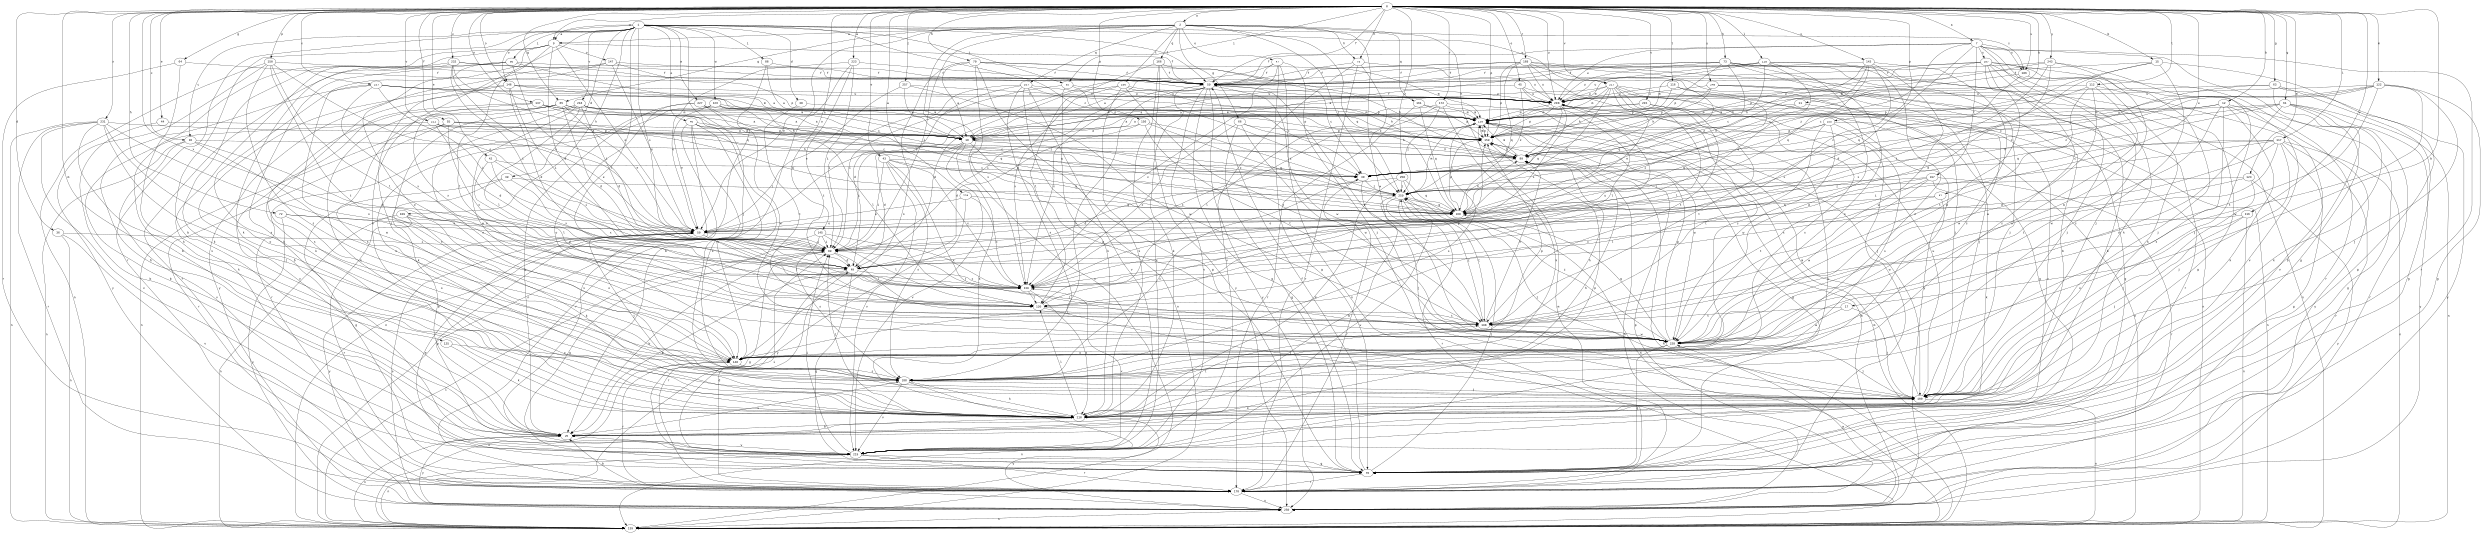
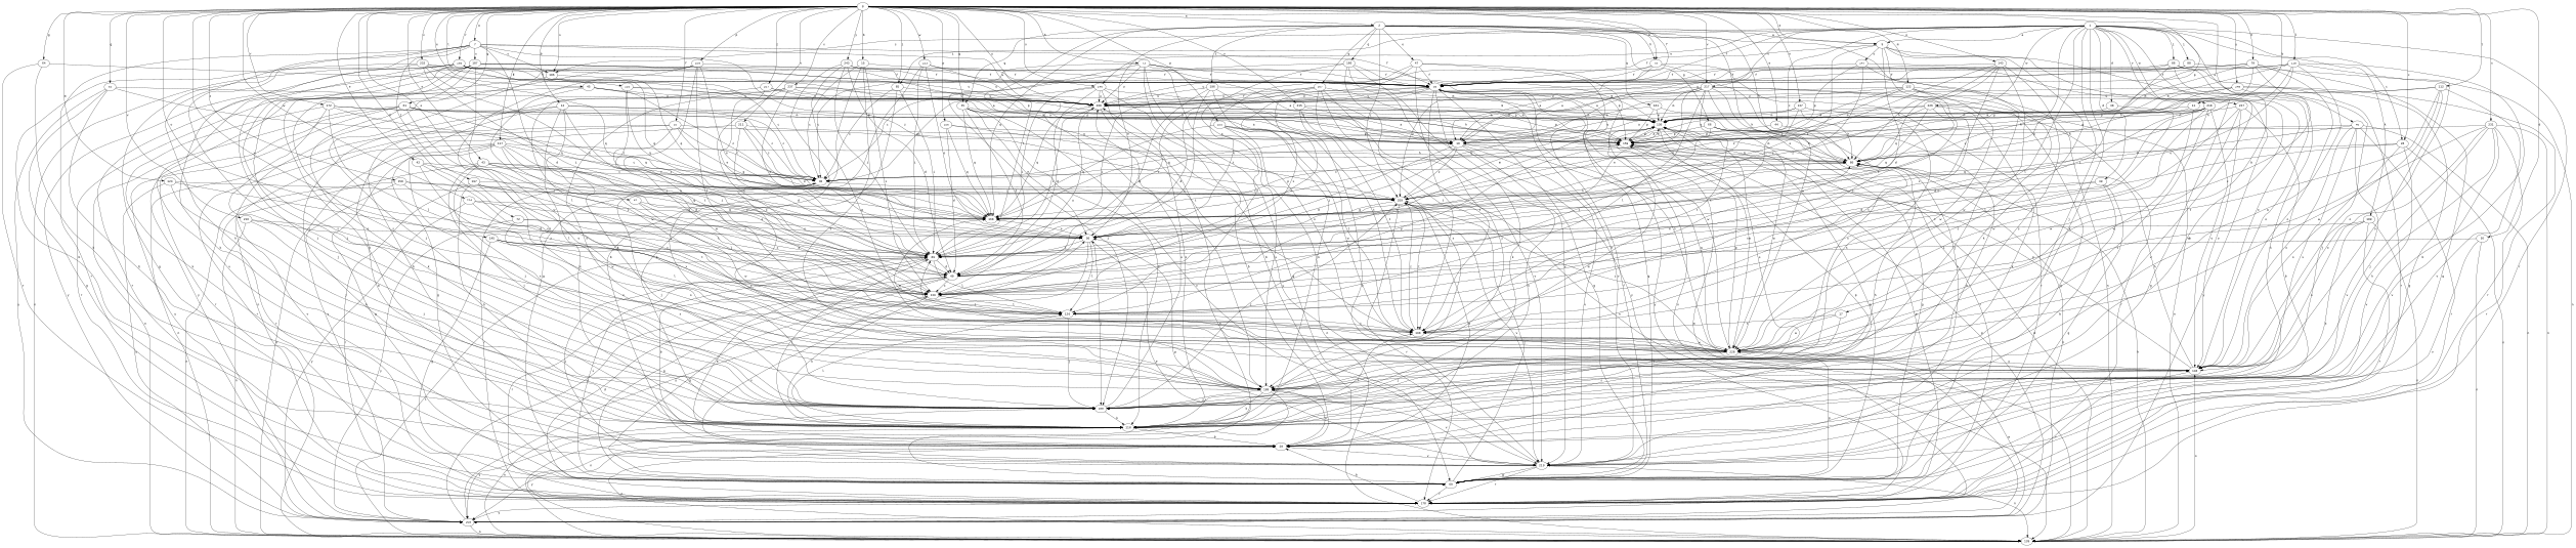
  strict digraph {
    fontname="Liberation Mono"
    node [fontname="Liberation Mono"]
    edge [fontname="Liberation Mono"]
    0
    2
    7
    9
    11
    12
    15
    17
    28
    36
    41
    42
    43
    44
    45
    55
    59
    61
    63
    64
    65
    70
    72
    73
    79
    85
    112
    116
    117
    118
    122
    123
-   125
    137
    143
    145
    146
    150
    155
    156
    159
    169
    172
    186
    208
    211
    215
    216
    217
    223
    224
    231
    232
    237
    239
    243
    248
    257
    258
    89
    47
    50
    66
    80
    139
    161
    166
    167
    168
    196
    228
    259
    100
    110
    178
    40
    69
    187
    197
    147
    148
    198
    219
    130
    30
    188
    250
    120
    20
    10
    1
    38
    39
    46
    86
    88
    109
    218
    226
    227
    0 -> 2 [label=a]
    0 -> 7 [label=a]
    0 -> 9 [label=a]
    0 -> 11 [label=b]
    0 -> 12 [label=b]
    0 -> 15 [label=b]
    0 -> 17 [label=b]
    0 -> 28 [label=c]
    0 -> 36 [label=d]
    0 -> 41 [label=e]
    0 -> 42 [label=e]
    0 -> 43 [label=e]
    0 -> 44 [label=e]
    0 -> 45 [label=e]
    0 -> 55 [label=f]
    0 -> 59 [label=f]
    0 -> 61 [label=g]
    0 -> 63 [label=g]
    0 -> 64 [label=g]
    0 -> 65 [label=g]
    0 -> 70 [label=h]
    0 -> 72 [label=h]
    0 -> 73 [label=h]
    0 -> 79 [label=h]
    0 -> 85 [label=i]
    0 -> 112 [label=l]
    0 -> 116 [label=l]
    0 -> 117 [label=l]
    0 -> 118 [label=l]
    0 -> 122 [label=m]
    0 -> 123 [label=m]
-   0 -> 125 [label=m]
    0 -> 137 [label=n]
    0 -> 143 [label=o]
    0 -> 145 [label=o]
    0 -> 146 [label=o]
    0 -> 150 [label=p]
    0 -> 155 [label=p]
    0 -> 156 [label=p]
    0 -> 159 [label=p]
    0 -> 169 [label=r]
    0 -> 172 [label=r]
    0 -> 186 [label=s]
    0 -> 208 [label=u]
    0 -> 211 [label=v]
    0 -> 215 [label=v]
    0 -> 216 [label=v]
    0 -> 217 [label=v]
    0 -> 223 [label=w]
    0 -> 224 [label=w]
    0 -> 231 [label=x]
    0 -> 232 [label=x]
    0 -> 237 [label=x]
    0 -> 239 [label=x]
    0 -> 243 [label=y]
    0 -> 248 [label=y]
    0 -> 257 [label=z]
    0 -> 258 [label=z]
    2 -> 9 [label=a]
    2 -> 65 [label=g]
    2 -> 79 [label=h]
    2 -> 89 [label=i]
    2 -> 47 [label=e]
    2 -> 50 [label=e]
    2 -> 66 [label=g]
    2 -> 80 [label=h]
    2 -> 139 [label=n]
    2 -> 161 [label=q]
    2 -> 166 [label=q]
    2 -> 167 [label=q]
    2 -> 168 [label=q]
    2 -> 196 [label=t]
    2 -> 228 [label=w]
    2 -> 259 [label=z]
    7 -> 59 [label=f]
    7 -> 186 [label=s]
    7 -> 208 [label=u]
    7 -> 259 [label=z]
    7 -> 100 [label=j]
    7 -> 110 [label=k]
    7 -> 178 [label=r]
    7 -> 40 [label=d]
    7 -> 69 [label=g]
    7 -> 187 [label=s]
    7 -> 197 [label=t]
    9 -> 59 [label=f]
    9 -> 50 [label=e]
    9 -> 110 [label=k]
    9 -> 40 [label=d]
    9 -> 147 [label=o]
    9 -> 148 [label=o]
    9 -> 198 [label=t]
    9 -> 219 [label=v]
    11 -> 80 [label=h]
    11 -> 228 [label=w]
    11 -> 130 [label=m]
    12 -> 228 [label=w]
    12 -> 110 [label=k]
    12 -> 69 [label=g]
    12 -> 130 [label=m]
    12 -> 30 [label=c]
    12 -> 188 [label=s]
    12 -> 250 [label=y]
    15 -> 59 [label=f]
    15 -> 239 [label=x]
    15 -> 69 [label=g]
    15 -> 30 [label=c]
    15 -> 188 [label=s]
    17 -> 228 [label=w]
    17 -> 100 [label=j]
    17 -> 198 [label=t]
    28 -> 80 [label=h]
    28 -> 139 [label=n]
    28 -> 40 [label=d]
    28 -> 148 [label=o]
    28 -> 219 [label=v]
    36 -> 89 [label=i]
    36 -> 139 [label=n]
    36 -> 219 [label=v]
    41 -> 239 [label=x]
    41 -> 168 [label=q]
    41 -> 228 [label=w]
    42 -> 239 [label=x]
    42 -> 89 [label=i]
    42 -> 30 [label=c]
    42 -> 120 [label=l]
    43 -> 239 [label=x]
    43 -> 89 [label=i]
    43 -> 168 [label=q]
    43 -> 100 [label=j]
    43 -> 219 [label=v]
    43 -> 30 [label=c]
    43 -> 188 [label=s]
    44 -> 159 [label=p]
    44 -> 20 [label=b]
    45 -> 208 [label=u]
    45 -> 259 [label=z]
    45 -> 178 [label=r]
    45 -> 120 [label=l]
    45 -> 10 [label=a]
    55 -> 159 [label=p]
    55 -> 239 [label=x]
    55 -> 139 [label=n]
    55 -> 168 [label=q]
    55 -> 178 [label=r]
    55 -> 30 [label=c]
    59 -> 208 [label=u]
    59 -> 239 [label=x]
    59 -> 89 [label=i]
    59 -> 228 [label=w]
    59 -> 110 [label=k]
    59 -> 69 [label=g]
    59 -> 148 [label=o]
    59 -> 198 [label=t]
    59 -> 219 [label=v]
    59 -> 250 [label=y]
    61 -> 139 [label=n]
    61 -> 168 [label=q]
    61 -> 110 [label=k]
    61 -> 178 [label=r]
    61 -> 148 [label=o]
    61 -> 130 [label=m]
    61 -> 30 [label=c]
    61 -> 250 [label=y]
    63 -> 208 [label=u]
    63 -> 168 [label=q]
    63 -> 69 [label=g]
    63 -> 250 [label=y]
    63 -> 20 [label=b]
    64 -> 59 [label=f]
    64 -> 110 [label=k]
    64 -> 178 [label=r]
    65 -> 50 [label=e]
    65 -> 168 [label=q]
    65 -> 110 [label=k]
    65 -> 40 [label=d]
    65 -> 219 [label=v]
    65 -> 130 [label=m]
    65 -> 188 [label=s]
    70 -> 59 [label=f]
    70 -> 239 [label=x]
    70 -> 80 [label=h]
    70 -> 69 [label=g]
    70 -> 148 [label=o]
    70 -> 130 [label=m]
    70 -> 10 [label=a]
    72 -> 50 [label=e]
    72 -> 40 [label=d]
    72 -> 148 [label=o]
    72 -> 250 [label=y]
    73 -> 59 [label=f]
    73 -> 159 [label=p]
    73 -> 208 [label=u]
    73 -> 100 [label=j]
    73 -> 69 [label=g]
    73 -> 148 [label=o]
    73 -> 30 [label=c]
    73 -> 20 [label=b]
    73 -> 10 [label=a]
    79 -> 59 [label=f]
    79 -> 208 [label=u]
    79 -> 259 [label=z]
    79 -> 178 [label=r]
    79 -> 219 [label=v]
    85 -> 208 [label=u]
    85 -> 89 [label=i]
    85 -> 110 [label=k]
    85 -> 30 [label=c]
    112 -> 159 [label=p]
    112 -> 208 [label=u]
    112 -> 228 [label=w]
    112 -> 148 [label=o]
    112 -> 198 [label=t]
    112 -> 219 [label=v]
    116 -> 159 [label=p]
    116 -> 208 [label=u]
    116 -> 89 [label=i]
    116 -> 168 [label=q]
    117 -> 89 [label=i]
    117 -> 80 [label=h]
    117 -> 139 [label=n]
    117 -> 100 [label=j]
    117 -> 178 [label=r]
    117 -> 40 [label=d]
    117 -> 69 [label=g]
    117 -> 198 [label=t]
    117 -> 30 [label=c]
    118 -> 59 [label=f]
    118 -> 208 [label=u]
    118 -> 50 [label=e]
    118 -> 80 [label=h]
    118 -> 228 [label=w]
    118 -> 148 [label=o]
    118 -> 130 [label=m]
    118 -> 20 [label=b]
    122 -> 208 [label=u]
    122 -> 228 [label=w]
    122 -> 259 [label=z]
    122 -> 100 [label=j]
    122 -> 69 [label=g]
    122 -> 198 [label=t]
    122 -> 30 [label=c]
    122 -> 10 [label=a]
    123 -> 239 [label=x]
    123 -> 259 [label=z]
    123 -> 100 [label=j]
    123 -> 250 [label=y]
-   125 -> 110 [label=k]
-   125 -> 148 [label=o]
    137 -> 239 [label=x]
    137 -> 80 [label=h]
    137 -> 130 [label=m]
    137 -> 188 [label=s]
    137 -> 10 [label=a]
    143 -> 59 [label=f]
    143 -> 239 [label=x]
    143 -> 80 [label=h]
    143 -> 168 [label=q]
    143 -> 228 [label=w]
    143 -> 259 [label=z]
    143 -> 188 [label=s]
    145 -> 239 [label=x]
    145 -> 89 [label=i]
    145 -> 69 [label=g]
    145 -> 188 [label=s]
    145 -> 120 [label=l]
    146 -> 208 [label=u]
    146 -> 89 [label=i]
    146 -> 110 [label=k]
    146 -> 40 [label=d]
    146 -> 30 [label=c]
    146 -> 20 [label=b]
    146 -> 10 [label=a]
    150 -> 59 [label=f]
    150 -> 50 [label=e]
    150 -> 139 [label=n]
    150 -> 198 [label=t]
    150 -> 188 [label=s]
    150 -> 250 [label=y]
    150 -> 120 [label=l]
    155 -> 159 [label=p]
    155 -> 139 [label=n]
    155 -> 168 [label=q]
    155 -> 228 [label=w]
    155 -> 198 [label=t]
    155 -> 188 [label=s]
    156 -> 168 [label=q]
    156 -> 259 [label=z]
    156 -> 40 [label=d]
    156 -> 10 [label=a]
    159 -> 80 [label=h]
    159 -> 130 [label=m]
    169 -> 59 [label=f]
    169 -> 159 [label=p]
    169 -> 208 [label=u]
    169 -> 139 [label=n]
    169 -> 168 [label=q]
    169 -> 100 [label=j]
    169 -> 188 [label=s]
    169 -> 250 [label=y]
    169 -> 10 [label=a]
    172 -> 259 [label=z]
    172 -> 100 [label=j]
    172 -> 110 [label=k]
    172 -> 130 [label=m]
    172 -> 120 [label=l]
    172 -> 10 [label=a]
    186 -> 168 [label=q]
    186 -> 100 [label=j]
    186 -> 30 [label=c]
    208 -> 59 [label=f]
    208 -> 159 [label=p]
    208 -> 89 [label=i]
    208 -> 139 [label=n]
    208 -> 168 [label=q]
    208 -> 130 [label=m]
    211 -> 50 [label=e]
    211 -> 40 [label=d]
    211 -> 30 [label=c]
    211 -> 20 [label=b]
    211 -> 10 [label=a]
    215 -> 198 [label=t]
    215 -> 219 [label=v]
    215 -> 130 [label=m]
    215 -> 10 [label=a]
    216 -> 50 [label=e]
    216 -> 139 [label=n]
    216 -> 100 [label=j]
    216 -> 148 [label=o]
    217 -> 208 [label=u]
    217 -> 50 [label=e]
    217 -> 80 [label=h]
    217 -> 139 [label=n]
    217 -> 168 [label=q]
    217 -> 69 [label=g]
    217 -> 198 [label=t]
    217 -> 130 [label=m]
    217 -> 188 [label=s]
    217 -> 120 [label=l]
    217 -> 10 [label=a]
    223 -> 59 [label=f]
    223 -> 89 [label=i]
    223 -> 50 [label=e]
    223 -> 198 [label=t]
    223 -> 20 [label=b]
    224 -> 239 [label=x]
    224 -> 50 [label=e]
    224 -> 168 [label=q]
    224 -> 250 [label=y]
    231 -> 139 [label=n]
    231 -> 228 [label=w]
    231 -> 100 [label=j]
    231 -> 110 [label=k]
    231 -> 178 [label=r]
    231 -> 148 [label=o]
    231 -> 219 [label=v]
    231 -> 10 [label=a]
    232 -> 59 [label=f]
    232 -> 208 [label=u]
    232 -> 89 [label=i]
    232 -> 50 [label=e]
    232 -> 168 [label=q]
    232 -> 110 [label=k]
    232 -> 20 [label=b]
    237 -> 159 [label=p]
    237 -> 208 [label=u]
    237 -> 239 [label=x]
    237 -> 89 [label=i]
    237 -> 130 [label=m]
    237 -> 188 [label=s]
    237 -> 20 [label=b]
    239 -> 208 [label=u]
    239 -> 110 [label=k]
    239 -> 120 [label=l]
    243 -> 59 [label=f]
    243 -> 89 [label=i]
    243 -> 228 [label=w]
    243 -> 100 [label=j]
    243 -> 40 [label=d]
    243 -> 130 [label=m]
    248 -> 159 [label=p]
    248 -> 208 [label=u]
    248 -> 80 [label=h]
    248 -> 100 [label=j]
    248 -> 178 [label=r]
    248 -> 69 [label=g]
    257 -> 208 [label=u]
    257 -> 50 [label=e]
    257 -> 228 [label=w]
    257 -> 10 [label=a]
    258 -> 139 [label=n]
    258 -> 168 [label=q]
    258 -> 259 [label=z]
    258 -> 110 [label=k]
    258 -> 40 [label=d]
    89 -> 40 [label=d]
    89 -> 69 [label=g]
    89 -> 120 [label=l]
    89 -> 20 [label=b]
    47 -> 59 [label=f]
    47 -> 239 [label=x]
    47 -> 50 [label=e]
    47 -> 139 [label=n]
    47 -> 100 [label=j]
    47 -> 69 [label=g]
    50 -> 89 [label=i]
    50 -> 100 [label=j]
    50 -> 250 [label=y]
    50 -> 120 [label=l]
    66 -> 159 [label=p]
    66 -> 239 [label=x]
    66 -> 80 [label=h]
    66 -> 228 [label=w]
    66 -> 69 [label=g]
    80 -> 130 [label=m]
    80 -> 30 [label=c]
    139 -> 89 [label=i]
    139 -> 80 [label=h]
    139 -> 148 [label=o]
    139 -> 130 [label=m]
    161 -> 159 [label=p]
    161 -> 168 [label=q]
    161 -> 178 [label=r]
    161 -> 130 [label=m]
    166 -> 59 [label=f]
-   156 -> 198 [label=t]
+   166 -> 198 [label=t]
    166 -> 219 [label=v]
    166 -> 30 [label=c]
    166 -> 250 [label=y]
    166 -> 120 [label=l]
    167 -> 159 [label=p]
    167 -> 208 [label=u]
    167 -> 89 [label=i]
    167 -> 139 [label=n]
    167 -> 40 [label=d]
    167 -> 219 [label=v]
    167 -> 188 [label=s]
    168 -> 159 [label=p]
    168 -> 50 [label=e]
    168 -> 80 [label=h]
    196 -> 208 [label=u]
    196 -> 239 [label=x]
    196 -> 80 [label=h]
    196 -> 110 [label=k]
    196 -> 40 [label=d]
    196 -> 198 [label=t]
    228 -> 159 [label=p]
    228 -> 89 [label=i]
    228 -> 168 [label=q]
    228 -> 259 [label=z]
    228 -> 100 [label=j]
    228 -> 69 [label=g]
    228 -> 148 [label=o]
    259 -> 168 [label=q]
    259 -> 178 [label=r]
    259 -> 198 [label=t]
    259 -> 219 [label=v]
    259 -> 130 [label=m]
    259 -> 20 [label=b]
    100 -> 208 [label=u]
    100 -> 139 [label=n]
    100 -> 259 [label=z]
    100 -> 110 [label=k]
    100 -> 130 [label=m]
    110 -> 89 [label=i]
    110 -> 80 [label=h]
    110 -> 198 [label=t]
    110 -> 250 [label=y]
    110 -> 120 [label=l]
    110 -> 20 [label=b]
    178 -> 40 [label=d]
    178 -> 130 [label=m]
    178 -> 250 [label=y]
    178 -> 20 [label=b]
    40 -> 239 [label=x]
    40 -> 178 [label=r]
    40 -> 69 [label=g]
    40 -> 20 [label=b]
    69 -> 59 [label=f]
    69 -> 89 [label=i]
    69 -> 50 [label=e]
    69 -> 259 [label=z]
    69 -> 178 [label=r]
    187 -> 59 [label=f]
    187 -> 159 [label=p]
    187 -> 228 [label=w]
    187 -> 100 [label=j]
    187 -> 110 [label=k]
    187 -> 178 [label=r]
    187 -> 219 [label=v]
    187 -> 130 [label=m]
    187 -> 188 [label=s]
    197 -> 228 [label=w]
    197 -> 259 [label=z]
    197 -> 110 [label=k]
    197 -> 178 [label=r]
    197 -> 198 [label=t]
    197 -> 120 [label=l]
    147 -> 59 [label=f]
    147 -> 159 [label=p]
    147 -> 50 [label=e]
    147 -> 188 [label=s]
    147 -> 250 [label=y]
    148 -> 159 [label=p]
    148 -> 80 [label=h]
    148 -> 178 [label=r]
    148 -> 188 [label=s]
    198 -> 80 [label=h]
    198 -> 228 [label=w]
    198 -> 259 [label=z]
    219 -> 208 [label=u]
    219 -> 239 [label=x]
    219 -> 89 [label=i]
    219 -> 50 [label=p]
    219 -> 139 [label=n]
    219 -> 178 [label=r]
    219 -> 69 [label=g]
    130 -> 159 [label=p]
    130 -> 239 [label=x]
    130 -> 228 [label=w]
    130 -> 69 [label=g]
    130 -> 188 [label=s]
    30 -> 259 [label=z]
    30 -> 100 [label=j]
    30 -> 178 [label=r]
    188 -> 139 [label=n]
    188 -> 100 [label=j]
    188 -> 110 [label=k]
    188 -> 219 [label=v]
    188 -> 30 [label=c]
    250 -> 159 [label=p]
    250 -> 50 [label=e]
    250 -> 80 [label=h]
    250 -> 139 [label=n]
    250 -> 228 [label=w]
    250 -> 130 [label=m]
    120 -> 159 [label=p]
    120 -> 100 [label=j]
    120 -> 198 [label=t]
    20 -> 159 [label=p]
    20 -> 139 [label=n]
    20 -> 219 [label=v]
    20 -> 188 [label=s]
    20 -> 250 [label=y]
    10 -> 89 [label=i]
    10 -> 80 [label=h]
    10 -> 228 [label=w]
    10 -> 259 [label=z]
    10 -> 110 [label=k]
    10 -> 40 [label=d]
    10 -> 219 [label=v]
    1 -> 9 [label=a]
    1 -> 28 [label=c]
    1 -> 59 [label=f]
    1 -> 85 [label=i]
    1 -> 146 [label=o]
    1 -> 186 [label=s]
    1 -> 217 [label=v]
    1 -> 89 [label=i]
    1 -> 100 [label=j]
    1 -> 110 [label=k]
    1 -> 178 [label=r]
    1 -> 30 [label=c]
    1 -> 120 [label=l]
    1 -> 20 [label=b]
    1 -> 38 [label=d]
    1 -> 39 [label=d]
    1 -> 46 [label=e]
    1 -> 86 [label=i]
    1 -> 88 [label=i]
    1 -> 109 [label=k]
    1 -> 218 [label=v]
    1 -> 226 [label=w]
    1 -> 227 [label=w]
    38 -> 198 [label=t]
    38 -> 130 [label=m]
    39 -> 239 [label=x]
    39 -> 259 [label=z]
    39 -> 69 [label=g]
    39 -> 20 [label=b]
    46 -> 159 [label=p]
    46 -> 139 [label=n]
    46 -> 168 [label=q]
    46 -> 178 [label=r]
    46 -> 148 [label=o]
    46 -> 219 [label=v]
    46 -> 188 [label=s]
    86 -> 59 [label=f]
    86 -> 89 [label=i]
    86 -> 110 [label=k]
    86 -> 178 [label=r]
    86 -> 148 [label=o]
    86 -> 10 [label=a]
    88 -> 59 [label=f]
    88 -> 139 [label=n]
    88 -> 10 [label=a]
    109 -> 50 [label=e]
    109 -> 139 [label=n]
    109 -> 110 [label=k]
    109 -> 178 [label=r]
    109 -> 148 [label=o]
    218 -> 159 [label=p]
    218 -> 228 [label=w]
    218 -> 40 [label=d]
    218 -> 148 [label=o]
    218 -> 130 [label=m]
    218 -> 188 [label=s]
    218 -> 120 [label=l]
    218 -> 10 [label=a]
    226 -> 50 [label=e]
    226 -> 168 [label=q]
    226 -> 259 [label=z]
    226 -> 110 [label=k]
    226 -> 178 [label=r]
    226 -> 130 [label=m]
    226 -> 10 [label=a]
    227 -> 228 [label=w]
    227 -> 148 [label=o]
    227 -> 130 [label=m]
    227 -> 120 [label=l]
    227 -> 20 [label=b]
  }
